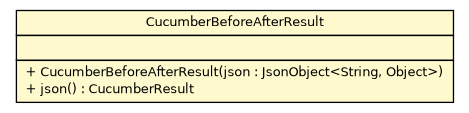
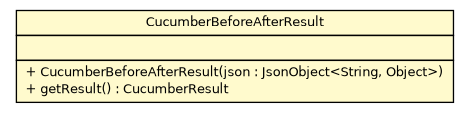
  digraph {
    nodesep=0.25
    ranksep=0.5
-   n1 [fontcolor=black fontname=Helvetica fontsize=10.0 label=<<table title="com.github.mkolisnyk.cucumber.reporting.types.result.CucumberBeforeAfterResult" border="0" cellborder="1" cellspacing="0" cellpadding="2" port="p" bgcolor="lemonChiffon" href="./CucumberBeforeAfterResult.html"> 		<tr><td><table border="0" cellspacing="0" cellpadding="1"> <tr><td align="center" balign="center"> CucumberBeforeAfterResult </td></tr> 		</table></td></tr> 		<tr><td><table border="0" cellspacing="0" cellpadding="1"> <tr><td align="left" balign="left">  </td></tr> 		</table></td></tr> 		<tr><td><table border="0" cellspacing="0" cellpadding="1"> <tr><td align="left" balign="left"> + CucumberBeforeAfterResult(json : JsonObject&lt;String, Object&gt;) </td></tr> <tr><td align="left" balign="left"> + json() : CucumberResult </td></tr> 		</table></td></tr> 		</table>> shape=plaintext]
+   n1 [fontcolor=black fontname=Helvetica fontsize=10.0 label=<<table title="com.github.mkolisnyk.cucumber.reporting.types.result.CucumberBeforeAfterResult" border="0" cellborder="1" cellspacing="0" cellpadding="2" port="p" bgcolor="lemonChiffon" href="./CucumberBeforeAfterResult.html"> 		<tr><td><table border="0" cellspacing="0" cellpadding="1"> <tr><td align="center" balign="center"> CucumberBeforeAfterResult </td></tr> 		</table></td></tr> 		<tr><td><table border="0" cellspacing="0" cellpadding="1"> <tr><td align="left" balign="left">  </td></tr> 		</table></td></tr> 		<tr><td><table border="0" cellspacing="0" cellpadding="1"> <tr><td align="left" balign="left"> + CucumberBeforeAfterResult(json : JsonObject&lt;String, Object&gt;) </td></tr> <tr><td align="left" balign="left"> + getResult() : CucumberResult </td></tr> 		</table></td></tr> 		</table>> shape=plaintext]
  }
